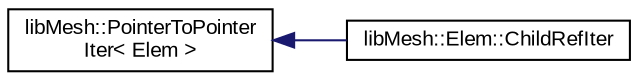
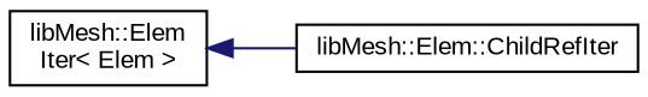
  digraph {
    rankdir=LR
    fontname="Liberation Sans"
    node [color=black fillcolor=white fontname="Liberation Sans" fontsize=10 shape=record style=filled]
-   n1 [height=0.2 label="libMesh::PointerToPointer\lIter\< Elem \>" width=0.4]
+   n1 [height=0.2 label="libMesh::Elem\lIter\< Elem \>" width=0.4]
    n2 [height=0.2 label="libMesh::Elem::ChildRefIter" width=0.4]
    n1 -> n2 [color=midnightblue dir=back fontname="Liberation Sans" fontsize=10 labelfontname=Helvetica labelfontsize=10 style=solid]
  }
